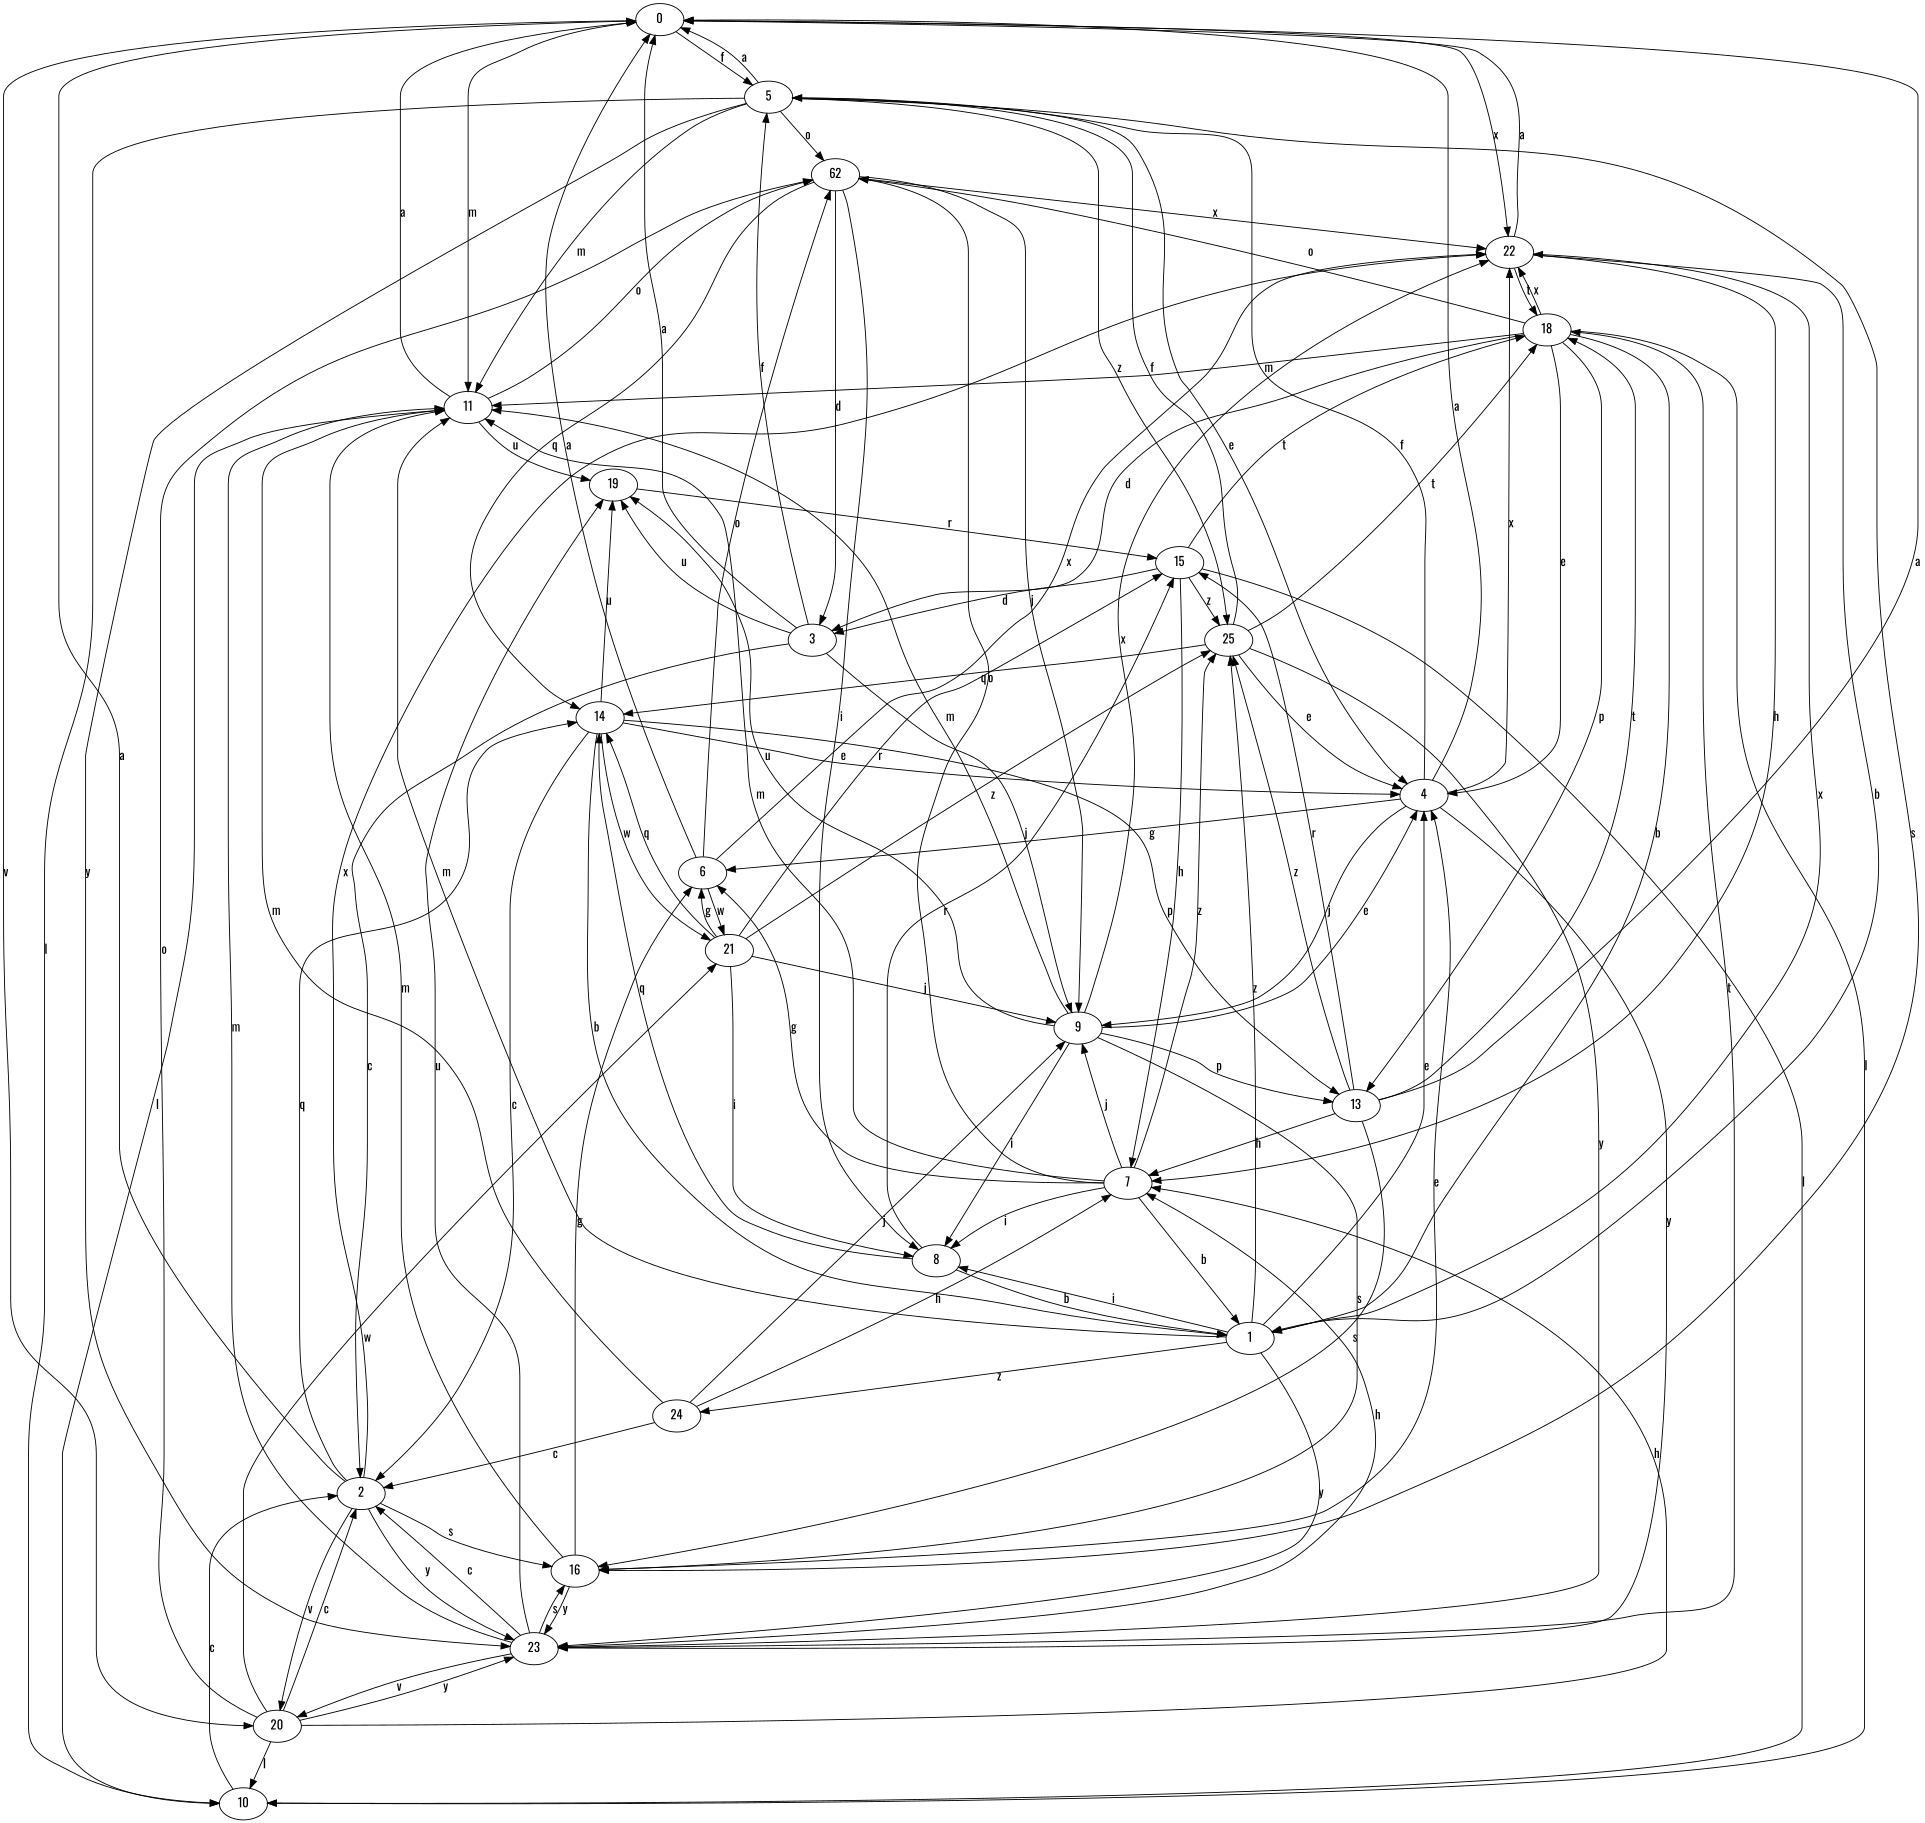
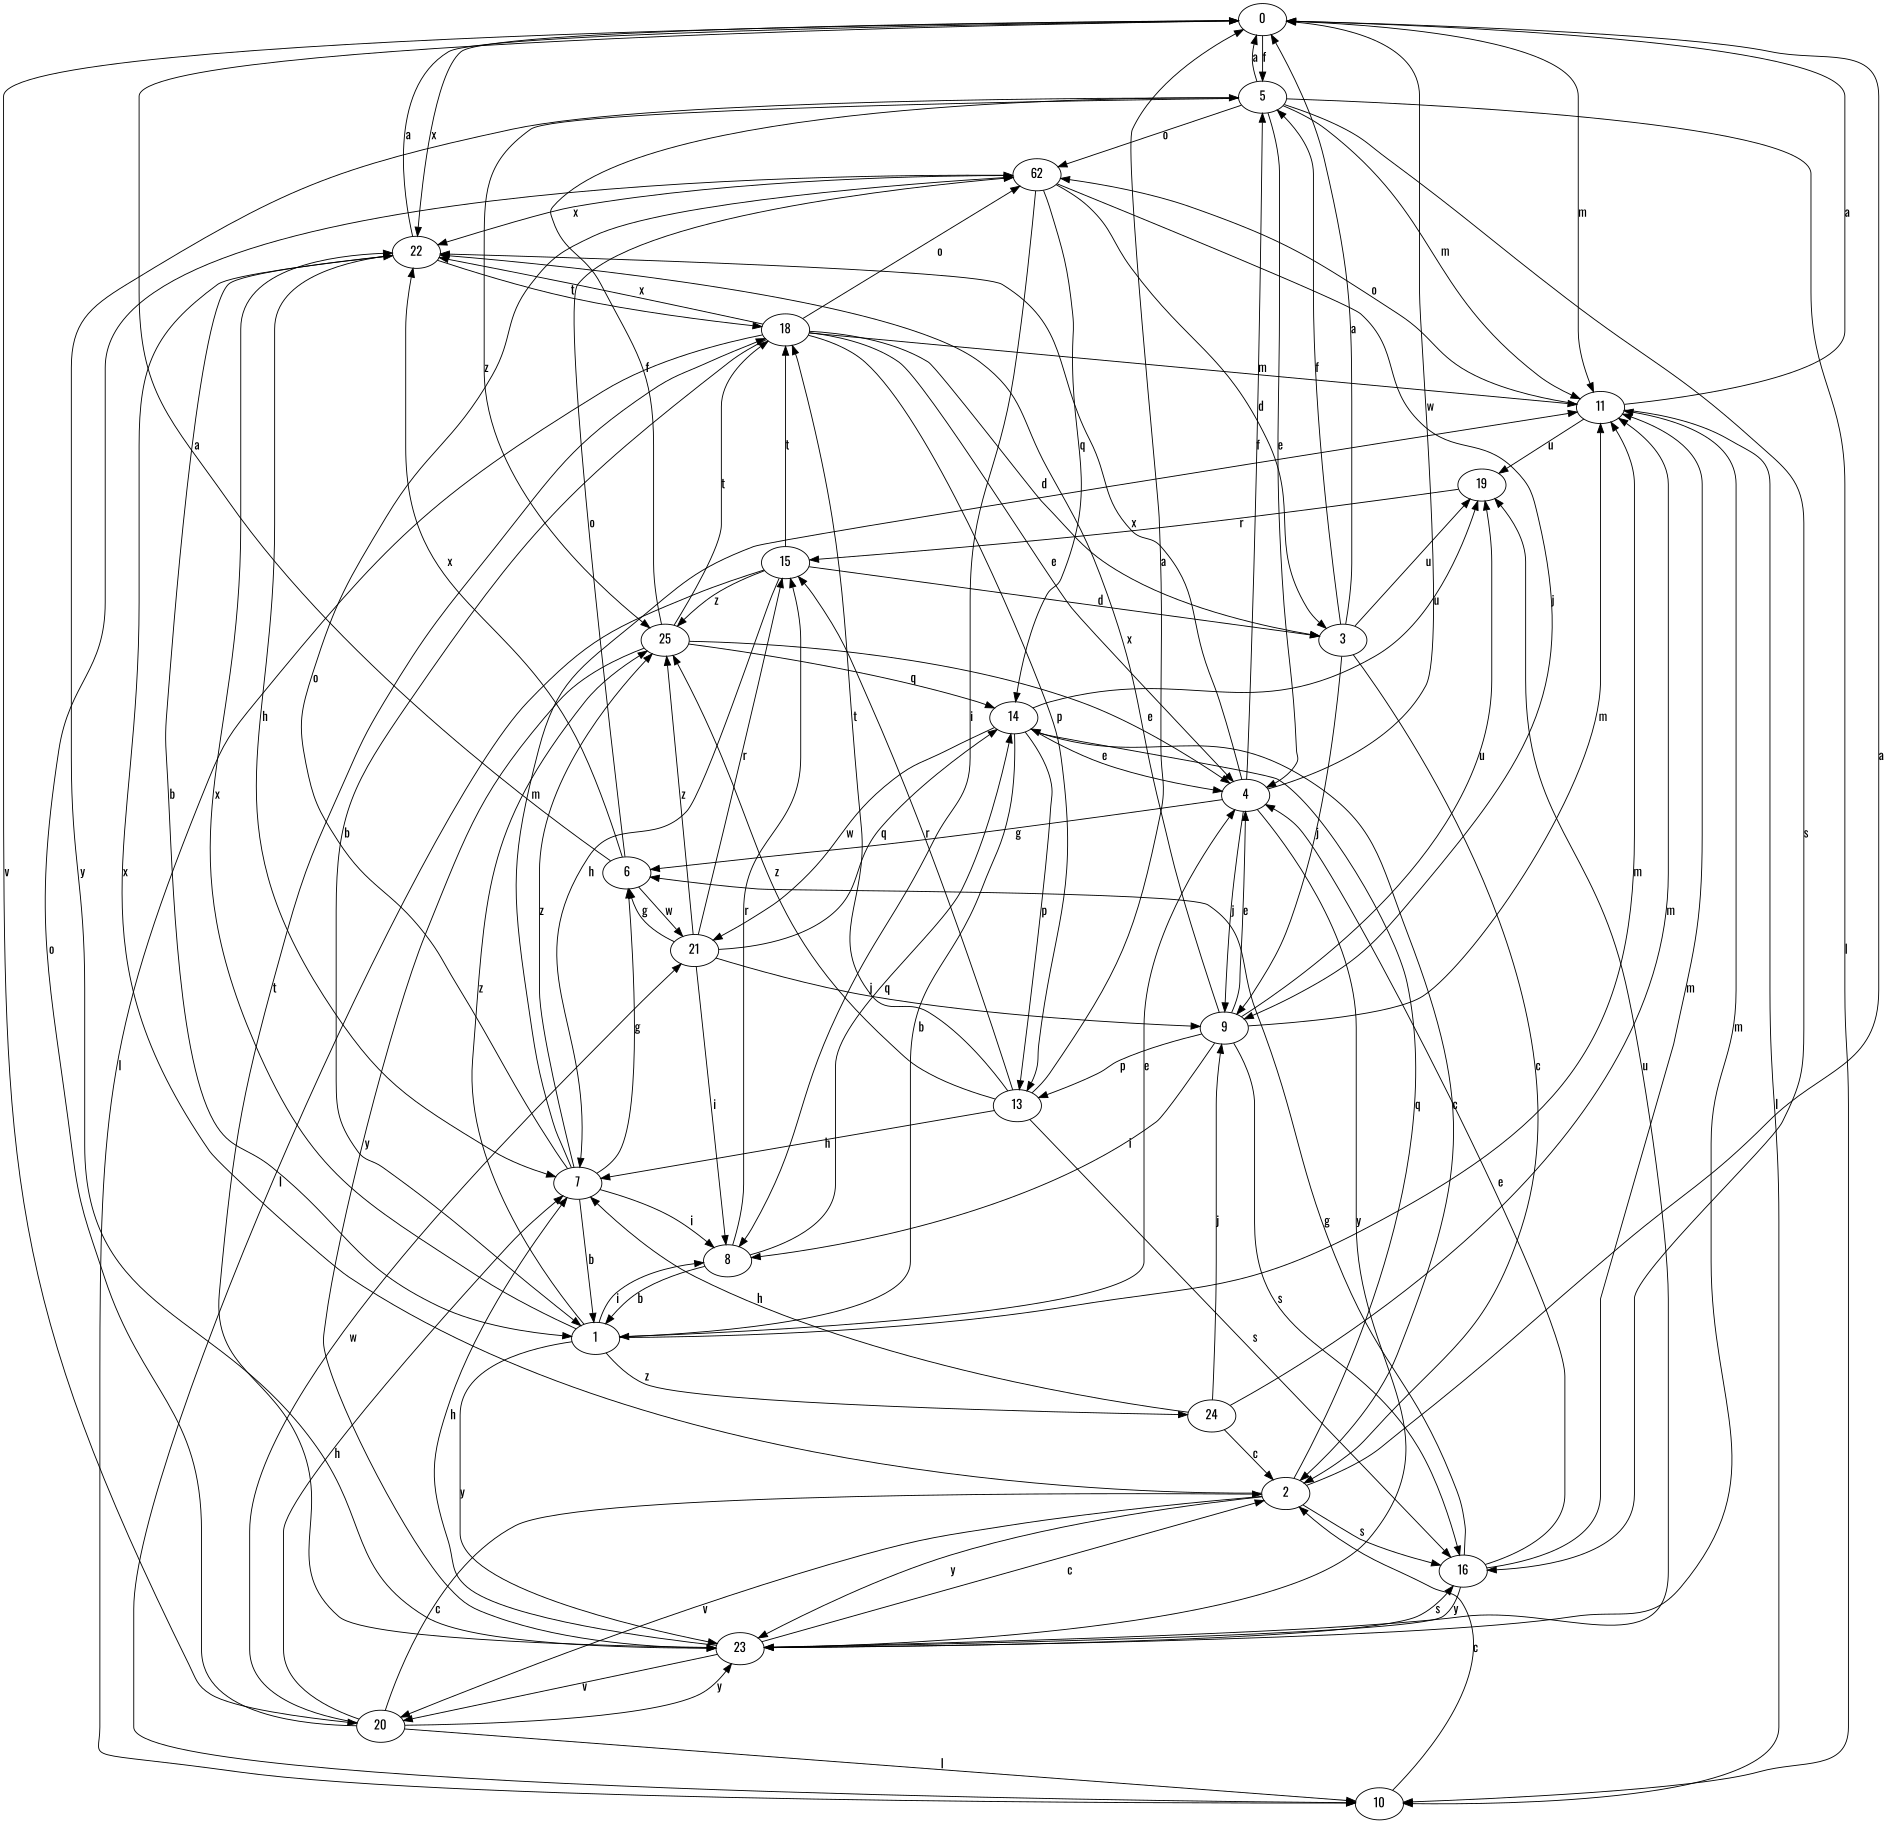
  strict digraph {
    fontname=Oswald
    node [fontname=Oswald]
    edge [fontname=Oswald]
    0
    5
    11
    20
    22
    4
    23
    25
    16
    10
    n11 [label=62]
    19
    2
    21
    7
    1
    18
    8
    24
    9
    6
    14
    15
    13
    3
    0 -> 5 [label=f]
    0 -> 11 [label=m]
    0 -> 20 [label=v]
    0 -> 22 [label=x]
    5 -> 0 [label=a]
    5 -> 11 [label=m]
    5 -> 4 [label=e]
    5 -> 23 [label=y]
    5 -> 25 [label=z]
    5 -> 16 [label=s]
    5 -> 10 [label=l]
    5 -> n11 [label=o]
    11 -> 0 [label=a]
    11 -> 10 [label=l]
    11 -> n11 [label=o]
    11 -> 19 [label=u]
    20 -> 23 [label=y]
    20 -> 10 [label=l]
    20 -> n11 [label=o]
    20 -> 2 [label=c]
    20 -> 21 [label=w]
    20 -> 7 [label=h]
    22 -> 0 [label=a]
    22 -> 7 [label=h]
    22 -> 1 [label=b]
    22 -> 18 [label=t]
-   4 -> 0 [label=a]
+   4 -> 0 [label=w]
    4 -> 5 [label=f]
    4 -> 22 [label=x]
    4 -> 23 [label=y]
    4 -> 9 [label=j]
    4 -> 6 [label=g]
    23 -> 11 [label=m]
    23 -> 20 [label=v]
    23 -> 16 [label=s]
    23 -> 19 [label=u]
    23 -> 2 [label=c]
    23 -> 7 [label=h]
    23 -> 18 [label=t]
    25 -> 5 [label=f]
    25 -> 4 [label=e]
    25 -> 23 [label=y]
    25 -> 18 [label=t]
    25 -> 14 [label=q]
    16 -> 11 [label=m]
    16 -> 4 [label=e]
    16 -> 23 [label=y]
    16 -> 6 [label=g]
    10 -> 2 [label=c]
    n11 -> 22 [label=x]
    n11 -> 8 [label=i]
    n11 -> 9 [label=j]
    n11 -> 14 [label=q]
    n11 -> 3 [label=d]
    19 -> 15 [label=r]
    2 -> 0 [label=a]
    2 -> 20 [label=v]
    2 -> 22 [label=x]
    2 -> 23 [label=y]
    2 -> 16 [label=s]
    2 -> 14 [label=q]
    21 -> 25 [label=z]
    21 -> 8 [label=i]
    21 -> 9 [label=j]
    21 -> 6 [label=g]
    21 -> 14 [label=q]
    21 -> 15 [label=r]
    7 -> 11 [label=m]
    7 -> 25 [label=z]
    7 -> n11 [label=o]
    7 -> 1 [label=b]
    7 -> 8 [label=i]
-   7 -> 9 [label=j]
    7 -> 6 [label=g]
    1 -> 11 [label=m]
    1 -> 22 [label=x]
    1 -> 4 [label=e]
    1 -> 23 [label=y]
    1 -> 25 [label=z]
    1 -> 8 [label=i]
    1 -> 24 [label=z]
    18 -> 11 [label=m]
    18 -> 22 [label=x]
    18 -> 4 [label=e]
    18 -> 10 [label=l]
    18 -> n11 [label=o]
    18 -> 1 [label=b]
    18 -> 13 [label=p]
    18 -> 3 [label=d]
    8 -> 1 [label=b]
    8 -> 14 [label=q]
    8 -> 15 [label=r]
    24 -> 11 [label=m]
    24 -> 2 [label=c]
    24 -> 7 [label=h]
    24 -> 9 [label=j]
    9 -> 11 [label=m]
    9 -> 22 [label=x]
    9 -> 4 [label=e]
    9 -> 16 [label=s]
    9 -> 19 [label=u]
    9 -> 8 [label=i]
    9 -> 13 [label=p]
    6 -> 0 [label=a]
    6 -> 22 [label=x]
    6 -> n11 [label=o]
    6 -> 21 [label=w]
    14 -> 4 [label=e]
    14 -> 19 [label=u]
    14 -> 2 [label=c]
    14 -> 21 [label=w]
    14 -> 1 [label=b]
    14 -> 13 [label=p]
    15 -> 25 [label=z]
    15 -> 10 [label=l]
    15 -> 7 [label=h]
    15 -> 18 [label=t]
    15 -> 3 [label=d]
    13 -> 0 [label=a]
    13 -> 25 [label=z]
    13 -> 16 [label=s]
    13 -> 7 [label=h]
    13 -> 18 [label=t]
    13 -> 15 [label=r]
    3 -> 0 [label=a]
    3 -> 5 [label=f]
    3 -> 19 [label=u]
    3 -> 2 [label=c]
    3 -> 9 [label=j]
  }
